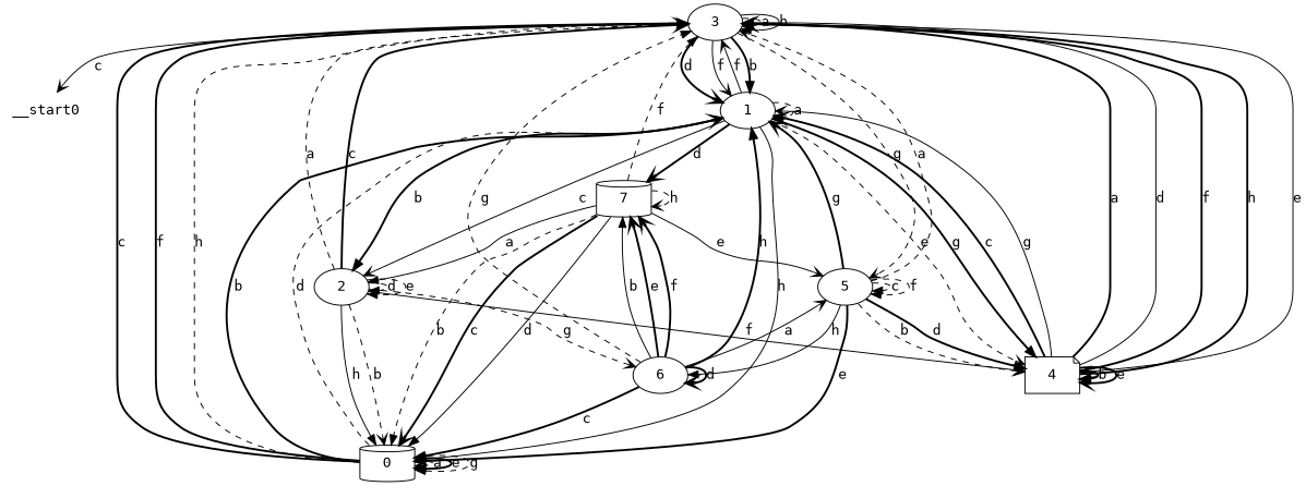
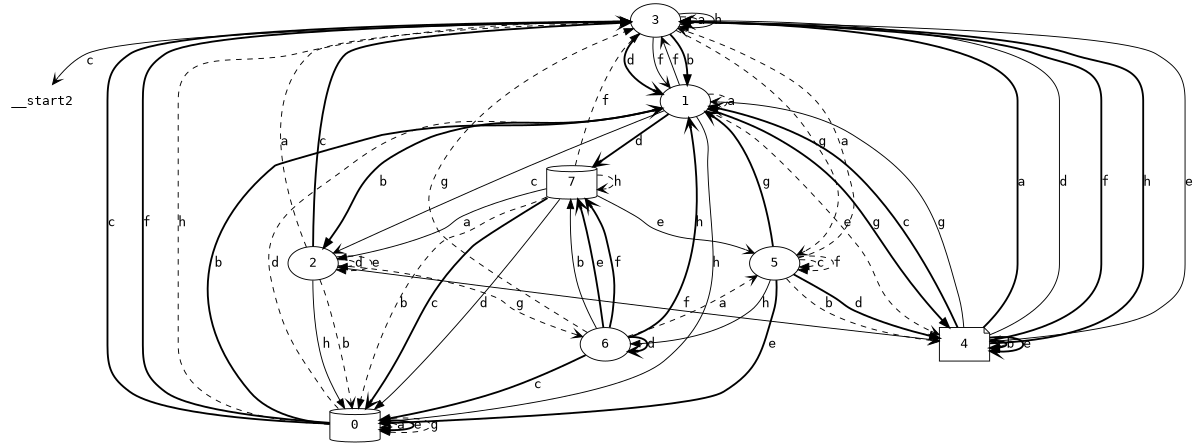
  digraph {
    fontname="DejaVu Sans Mono"
    rankdir=TB
    node [fontname="DejaVu Sans Mono" shape=ellipse color=black fillcolor=white style=filled]
    edge [arrowhead=vee fontname="DejaVu Sans Mono" style=bold]
-   __start0 [shape=none color="" fillcolor="" style=""]
+   __start0 [shape=none label=__start2 color="" fillcolor="" style=""]
    n2 [label=0 shape=cylinder]
    n3 [label=1 style="rounded,filled"]
    n4 [label=3 style="rounded,filled"]
    n5 [label=2]
    n6 [label=4 shape=note]
    n7 [label=7 shape=cylinder]
    n8 [label=5 style="rounded,filled"]
    n9 [label=6 style="rounded,filled"]
    n2 -> n2 [label=a style=dashed]
    n2 -> n2 [arrowhead=normal label=e]
    n2 -> n2 [arrowhead=normal label=g style=dashed]
    n2 -> n3 [label=b]
    n2 -> n3 [label=d style=dashed]
    n2 -> n4 [arrowhead=normal label=c]
    n2 -> n4 [arrowhead=normal label=f]
    n2 -> n4 [label=h style=dashed]
    n3 -> n2 [label=h style=solid]
    n3 -> n3 [arrowhead=normal label=a style=dashed]
    n3 -> n4 [label=f style=solid]
    n3 -> n5 [arrowhead=normal label=b]
    n3 -> n5 [label=c style=solid]
    n3 -> n6 [label=e style=dashed]
    n3 -> n6 [arrowhead=normal label=g]
    n3 -> n7 [label=d]
    n4 -> __start0 [label=c style=solid]
    n4 -> n3 [arrowhead=normal label=b]
    n4 -> n3 [label=d]
    n4 -> n3 [label=f style=solid]
    n4 -> n4 [arrowhead=normal label=a style=dashed]
    n4 -> n4 [arrowhead=normal label=h style=solid]
    n4 -> n6 [label=e style=solid]
    n4 -> n8 [label=g style=dashed]
    n5 -> n2 [label=b style=dashed]
    n5 -> n2 [arrowhead=normal label=h style=solid]
    n5 -> n4 [label=a style=dashed]
    n5 -> n4 [label=c]
    n5 -> n5 [arrowhead=normal label=d style=dashed]
    n5 -> n5 [arrowhead=normal label=e style=dashed]
    n5 -> n6 [label=f style=solid]
    n5 -> n9 [label=g style=dashed]
    n6 -> n3 [label=c]
    n6 -> n3 [label=g style=solid]
    n6 -> n4 [arrowhead=normal label=a]
    n6 -> n4 [label=d style=solid]
    n6 -> n4 [label=f]
    n6 -> n4 [label=h]
    n6 -> n6 [arrowhead=normal label=b]
    n6 -> n6 [label=e]
    n7 -> n2 [arrowhead=normal label=b style=dashed]
    n7 -> n2 [label=c]
    n7 -> n2 [arrowhead=normal label=d style=solid]
    n7 -> n4 [arrowhead=normal label=f style=dashed]
    n7 -> n5 [arrowhead=normal label=a style=solid]
    n7 -> n7 [label=h style=dashed]
    n7 -> n8 [label=e style=solid]
    n8 -> n2 [arrowhead=normal label=e]
    n8 -> n3 [label=g]
    n8 -> n4 [label=a style=dashed]
    n8 -> n6 [label=b style=dashed]
    n8 -> n6 [arrowhead=normal label=d]
    n8 -> n8 [arrowhead=normal label=c style=dashed]
    n8 -> n8 [arrowhead=normal label=f style=dashed]
    n8 -> n9 [arrowhead=normal label=h style=solid]
    n9 -> n2 [arrowhead=normal label=c]
-   n9 -> n3 [arrowhead=normal label=h]
+   n9 -> n3 [label=h]
    n9 -> n4 [arrowhead=normal label=g style=dashed]
    n9 -> n7 [arrowhead=normal label=b style=solid]
    n9 -> n7 [label=e]
    n9 -> n7 [label=f]
-   n9 -> n8 [label=a style=solid]
+   n9 -> n8 [label=a style=dashed]
    n9 -> n9 [label=d]
  }
